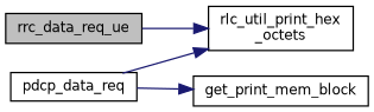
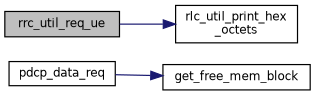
  digraph {
    rankdir=LR
    node [color=black fillcolor=white fontname=Helvetica fontsize=10 shape=record style=filled]
    edge [color=midnightblue fontname=Helvetica fontsize=10 labelfontname=Helvetica labelfontsize=10 style=solid]
-   n1 [fillcolor=grey75 fontcolor=black height=0.2 label=rrc_data_req_ue width=0.4]
+   n1 [fillcolor=grey75 fontcolor=black height=0.2 label=rrc_util_req_ue width=0.4]
    n2 [height=0.2 label="rlc_util_print_hex\l_octets" width=0.4]
    n3 [height=0.2 label=pdcp_data_req width=0.4]
-   n4 [height=0.2 label=get_print_mem_block width=0.4]
+   n4 [height=0.2 label=get_free_mem_block width=0.4]
    n1 -> n2
-   n3 -> n2
    n3 -> n4
  }
